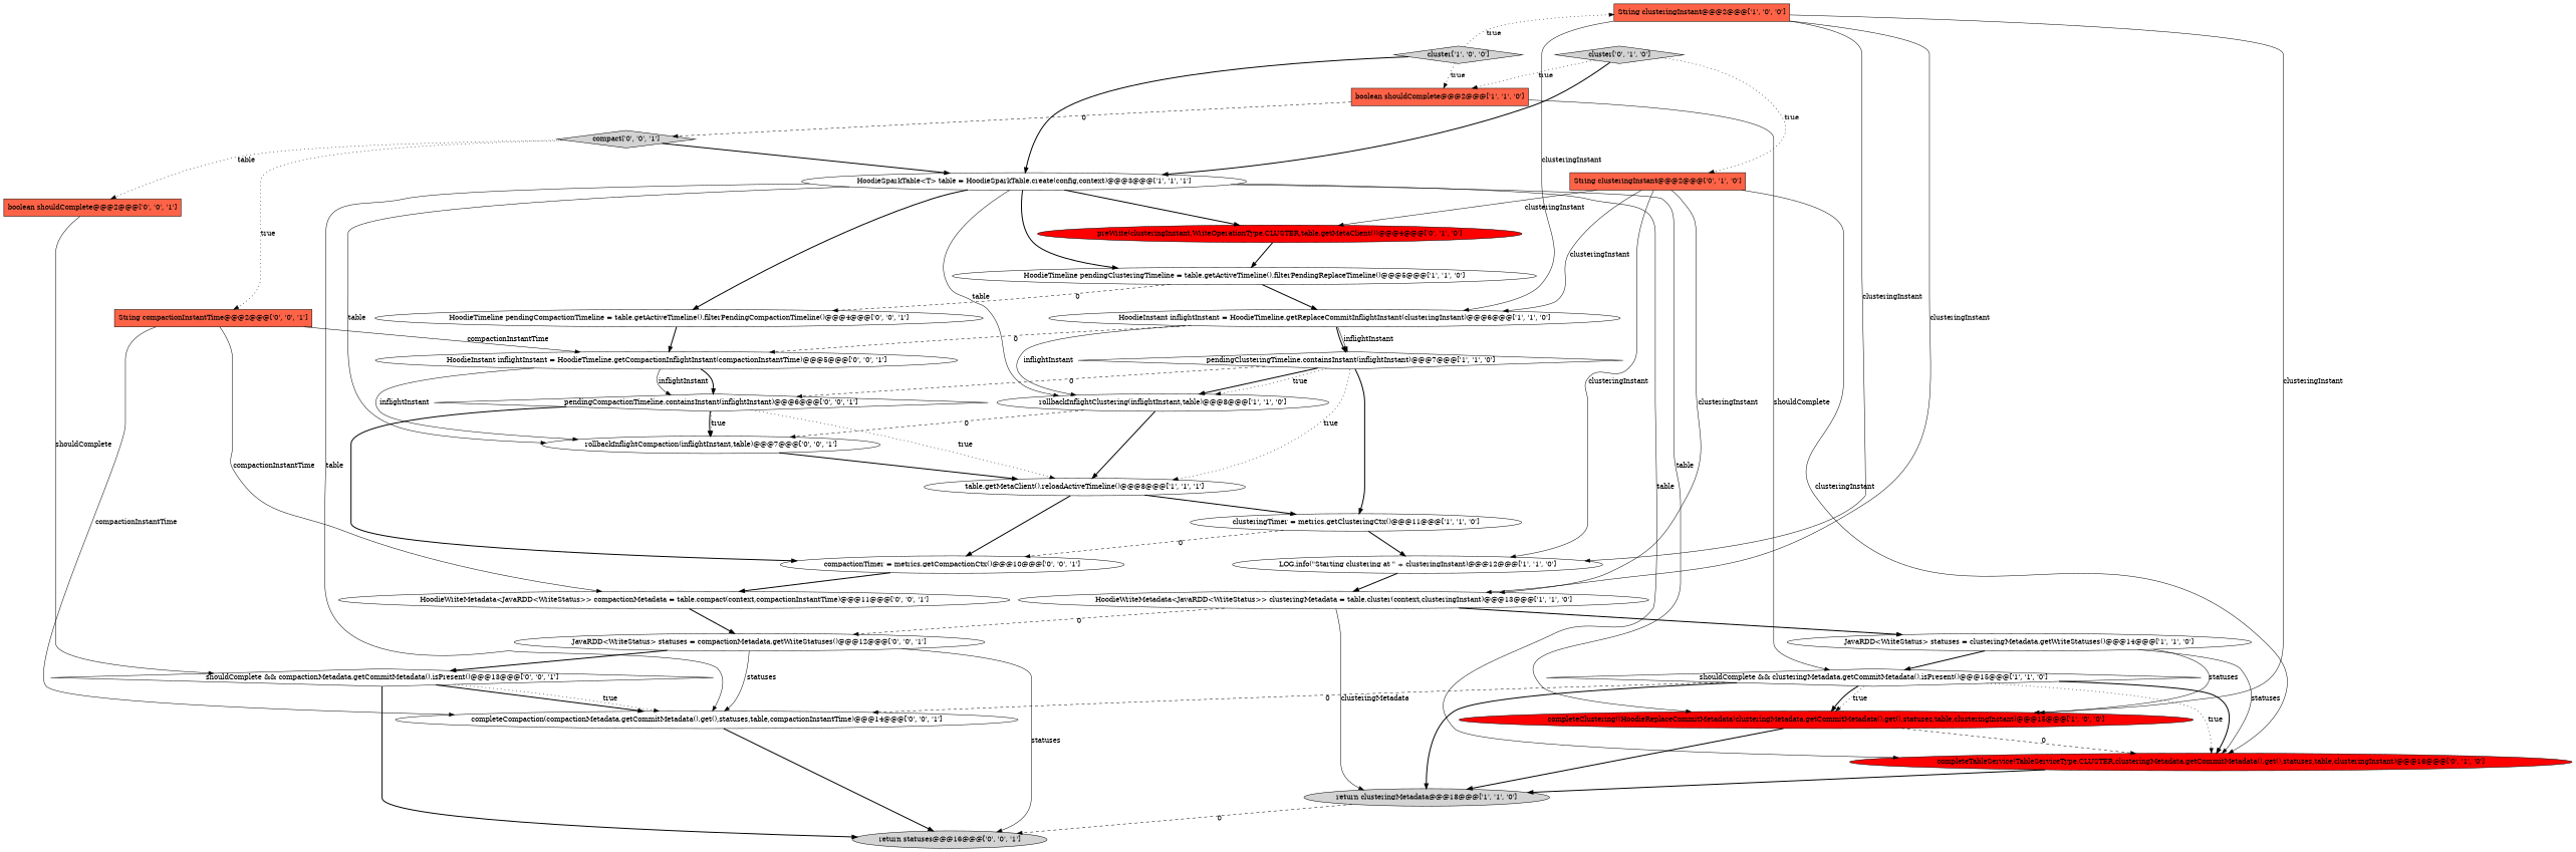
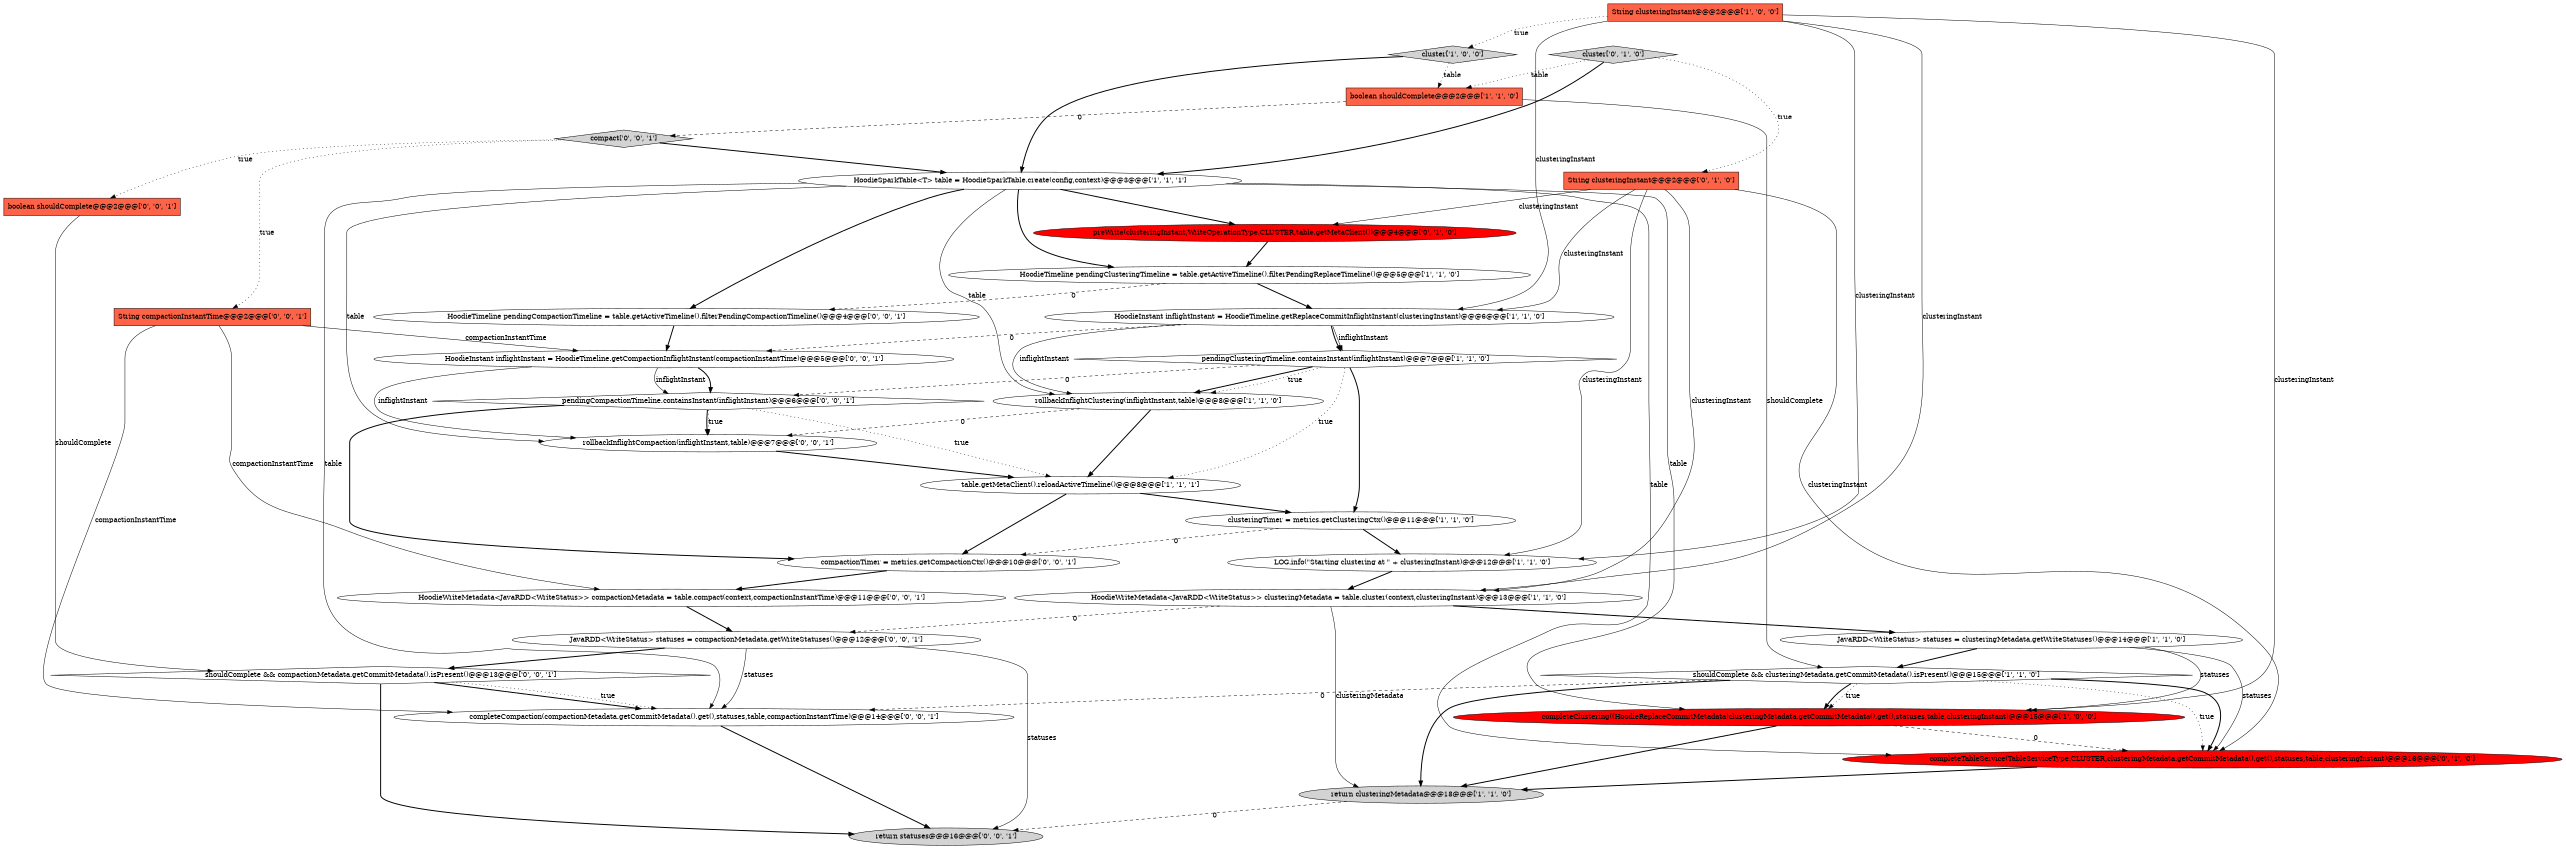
  digraph {
    node [fillcolor=white shape=ellipse style=filled]
    edge [style=bold]
    n1 [fillcolor=lightgray label="cluster['0', '1', '0']" shape=diamond]
    n2 [fillcolor=tomato label="boolean shouldComplete@@@2@@@['1', '1', '0']" shape=box]
    n3 [fillcolor=tomato label="String clusteringInstant@@@2@@@['0', '1', '0']" shape=box]
    n4 [label="HoodieSparkTable<T> table = HoodieSparkTable.create(config,context)@@@3@@@['1', '1', '1']"]
    n5 [label="shouldComplete && clusteringMetadata.getCommitMetadata().isPresent()@@@15@@@['1', '1', '0']" shape=diamond]
    n6 [fillcolor=lightgray label="compact['0', '0', '1']" shape=diamond]
    n7 [fillcolor=red label="preWrite(clusteringInstant,WriteOperationType.CLUSTER,table.getMetaClient())@@@4@@@['0', '1', '0']"]
    n8 [fillcolor=red label="completeTableService(TableServiceType.CLUSTER,clusteringMetadata.getCommitMetadata().get(),statuses,table,clusteringInstant)@@@16@@@['0', '1', '0']"]
    n9 [label="LOG.info(\"Starting clustering at \" + clusteringInstant)@@@12@@@['1', '1', '0']"]
    n10 [label="HoodieWriteMetadata<JavaRDD<WriteStatus>> clusteringMetadata = table.cluster(context,clusteringInstant)@@@13@@@['1', '1', '0']"]
    n11 [label="HoodieInstant inflightInstant = HoodieTimeline.getReplaceCommitInflightInstant(clusteringInstant)@@@6@@@['1', '1', '0']"]
    n12 [label="rollbackInflightCompaction(inflightInstant,table)@@@7@@@['0', '0', '1']"]
    n13 [label="rollbackInflightClustering(inflightInstant,table)@@@8@@@['1', '1', '0']"]
    n14 [label="HoodieTimeline pendingClusteringTimeline = table.getActiveTimeline().filterPendingReplaceTimeline()@@@5@@@['1', '1', '0']"]
    n15 [label="completeCompaction(compactionMetadata.getCommitMetadata().get(),statuses,table,compactionInstantTime)@@@14@@@['0', '0', '1']"]
    n16 [fillcolor=red label="completeClustering((HoodieReplaceCommitMetadata)clusteringMetadata.getCommitMetadata().get(),statuses,table,clusteringInstant)@@@15@@@['1', '0', '0']"]
    n17 [label="HoodieTimeline pendingCompactionTimeline = table.getActiveTimeline().filterPendingCompactionTimeline()@@@4@@@['0', '0', '1']"]
    n18 [fillcolor=lightgray label="return clusteringMetadata@@@18@@@['1', '1', '0']"]
    n19 [fillcolor=lightgray label="return statuses@@@16@@@['0', '0', '1']"]
    n20 [fillcolor=tomato label="boolean shouldComplete@@@2@@@['0', '0', '1']" shape=box]
    n21 [label="shouldComplete && compactionMetadata.getCommitMetadata().isPresent()@@@13@@@['0', '0', '1']" shape=diamond]
    n22 [label="table.getMetaClient().reloadActiveTimeline()@@@8@@@['1', '1', '1']"]
    n23 [label="clusteringTimer = metrics.getClusteringCtx()@@@11@@@['1', '1', '0']"]
    n24 [label="compactionTimer = metrics.getCompactionCtx()@@@10@@@['0', '0', '1']"]
    n25 [fillcolor=tomato label="String compactionInstantTime@@@2@@@['0', '0', '1']" shape=box]
    n26 [label="HoodieInstant inflightInstant = HoodieTimeline.getCompactionInflightInstant(compactionInstantTime)@@@5@@@['0', '0', '1']"]
    n27 [label="HoodieWriteMetadata<JavaRDD<WriteStatus>> compactionMetadata = table.compact(context,compactionInstantTime)@@@11@@@['0', '0', '1']"]
    n28 [label="JavaRDD<WriteStatus> statuses = compactionMetadata.getWriteStatuses()@@@12@@@['0', '0', '1']"]
    n29 [label="JavaRDD<WriteStatus> statuses = clusteringMetadata.getWriteStatuses()@@@14@@@['1', '1', '0']"]
    n30 [label="pendingCompactionTimeline.containsInstant(inflightInstant)@@@6@@@['0', '0', '1']" shape=diamond]
    n31 [label="pendingClusteringTimeline.containsInstant(inflightInstant)@@@7@@@['1', '1', '0']" shape=diamond]
    n32 [fillcolor=tomato label="String clusteringInstant@@@2@@@['1', '0', '0']" shape=box]
    n33 [fillcolor=lightgray label="cluster['1', '0', '0']" shape=diamond]
-   n1 -> n2 [label=true style=dotted]
+   n1 -> n2 [label=table style=dotted]
    n1 -> n3 [label=true style=dotted]
    n1 -> n4
    n2 -> n5 [label=shouldComplete style=solid]
    n2 -> n6 [label=0 style=dashed]
    n3 -> n7 [label=clusteringInstant style=solid]
    n3 -> n8 [label=clusteringInstant style=solid]
    n3 -> n9 [label=clusteringInstant style=solid]
    n3 -> n10 [label=clusteringInstant style=solid]
    n3 -> n11 [label=clusteringInstant style=solid]
    n4 -> n7
    n4 -> n8 [label=table style=solid]
    n4 -> n12 [label=table style=solid]
    n4 -> n13 [label=table style=solid]
    n4 -> n14
    n4 -> n15 [label=table style=solid]
    n4 -> n16 [label=table style=solid]
    n4 -> n17
    n5 -> n8
    n5 -> n8 [label=true style=dotted]
    n5 -> n15 [label=0 style=dashed]
    n5 -> n16 [label=true style=dotted]
    n5 -> n16
    n5 -> n18
    n6 -> n4
-   n6 -> n20 [label=table style=dotted]
+   n6 -> n20 [label=true style=dotted]
    n6 -> n25 [label=true style=dotted]
    n7 -> n14
    n8 -> n18
    n9 -> n10
    n10 -> n18 [label=clusteringMetadata style=solid]
    n10 -> n28 [label=0 style=dashed]
    n10 -> n29
    n11 -> n13 [label=inflightInstant style=solid]
    n11 -> n26 [label=0 style=dashed]
    n11 -> n31 [label=inflightInstant style=solid]
    n11 -> n31
    n12 -> n22
    n13 -> n12 [label=0 style=dashed]
    n13 -> n22
    n14 -> n11
    n14 -> n17 [label=0 style=dashed]
    n15 -> n19
    n16 -> n8 [label=0 style=dashed]
    n16 -> n18
    n17 -> n26
    n18 -> n19 [label=0 style=dashed]
    n20 -> n21 [label=shouldComplete style=solid]
    n21 -> n15
    n21 -> n15 [label=true style=dotted]
    n21 -> n19
    n22 -> n23
    n22 -> n24
    n23 -> n9
    n23 -> n24 [label=0 style=dashed]
    n24 -> n27
    n25 -> n15 [label=compactionInstantTime style=solid]
    n25 -> n26 [label=compactionInstantTime style=solid]
    n25 -> n27 [label=compactionInstantTime style=solid]
    n26 -> n12 [label=inflightInstant style=solid]
    n26 -> n30
    n26 -> n30 [label=inflightInstant style=solid]
    n27 -> n28
    n28 -> n15 [label=statuses style=solid]
    n28 -> n19 [label=statuses style=solid]
    n28 -> n21
    n29 -> n5
    n29 -> n8 [label=statuses style=solid]
    n29 -> n16 [label=statuses style=solid]
    n30 -> n12 [label=true style=dotted]
    n30 -> n12
    n30 -> n22 [label=true style=dotted]
    n30 -> n24
    n31 -> n13
    n31 -> n13 [label=true style=dotted]
    n31 -> n22 [label=true style=dotted]
    n31 -> n23
    n31 -> n30 [label=0 style=dashed]
    n32 -> n9 [label=clusteringInstant style=solid]
    n32 -> n10 [label=clusteringInstant style=solid]
    n32 -> n11 [label=clusteringInstant style=solid]
    n32 -> n16 [label=clusteringInstant style=solid]
-   n33 -> n2 [label=true style=dotted]
+   n33 -> n2 [label=table style=dotted]
    n33 -> n4
-   n33 -> n32 [label=true style=dotted]
+   n32 -> n33 [label=true style=dotted]
  }
